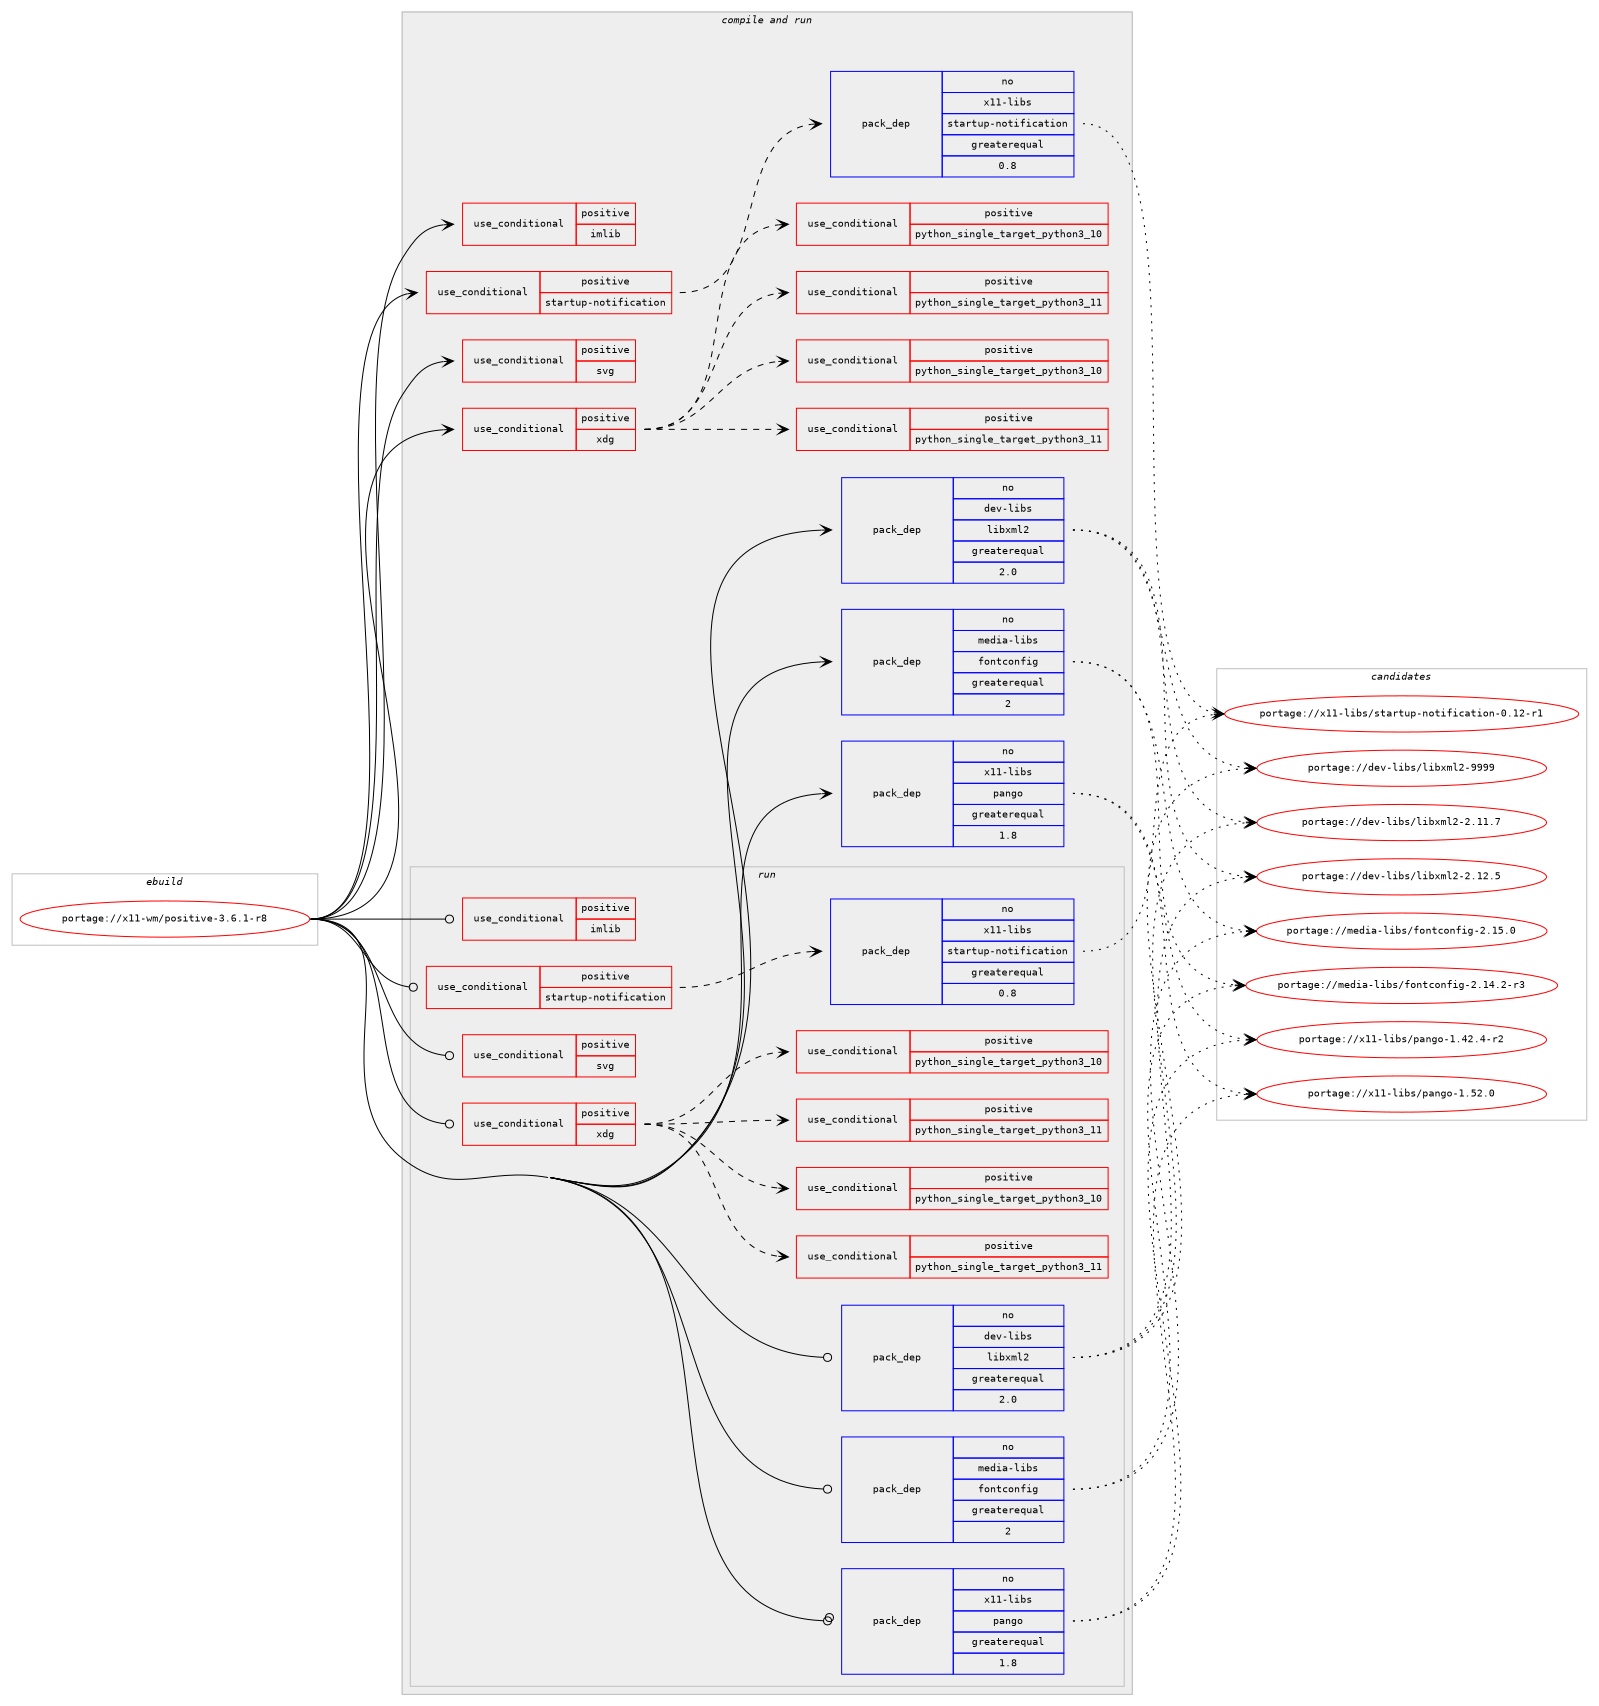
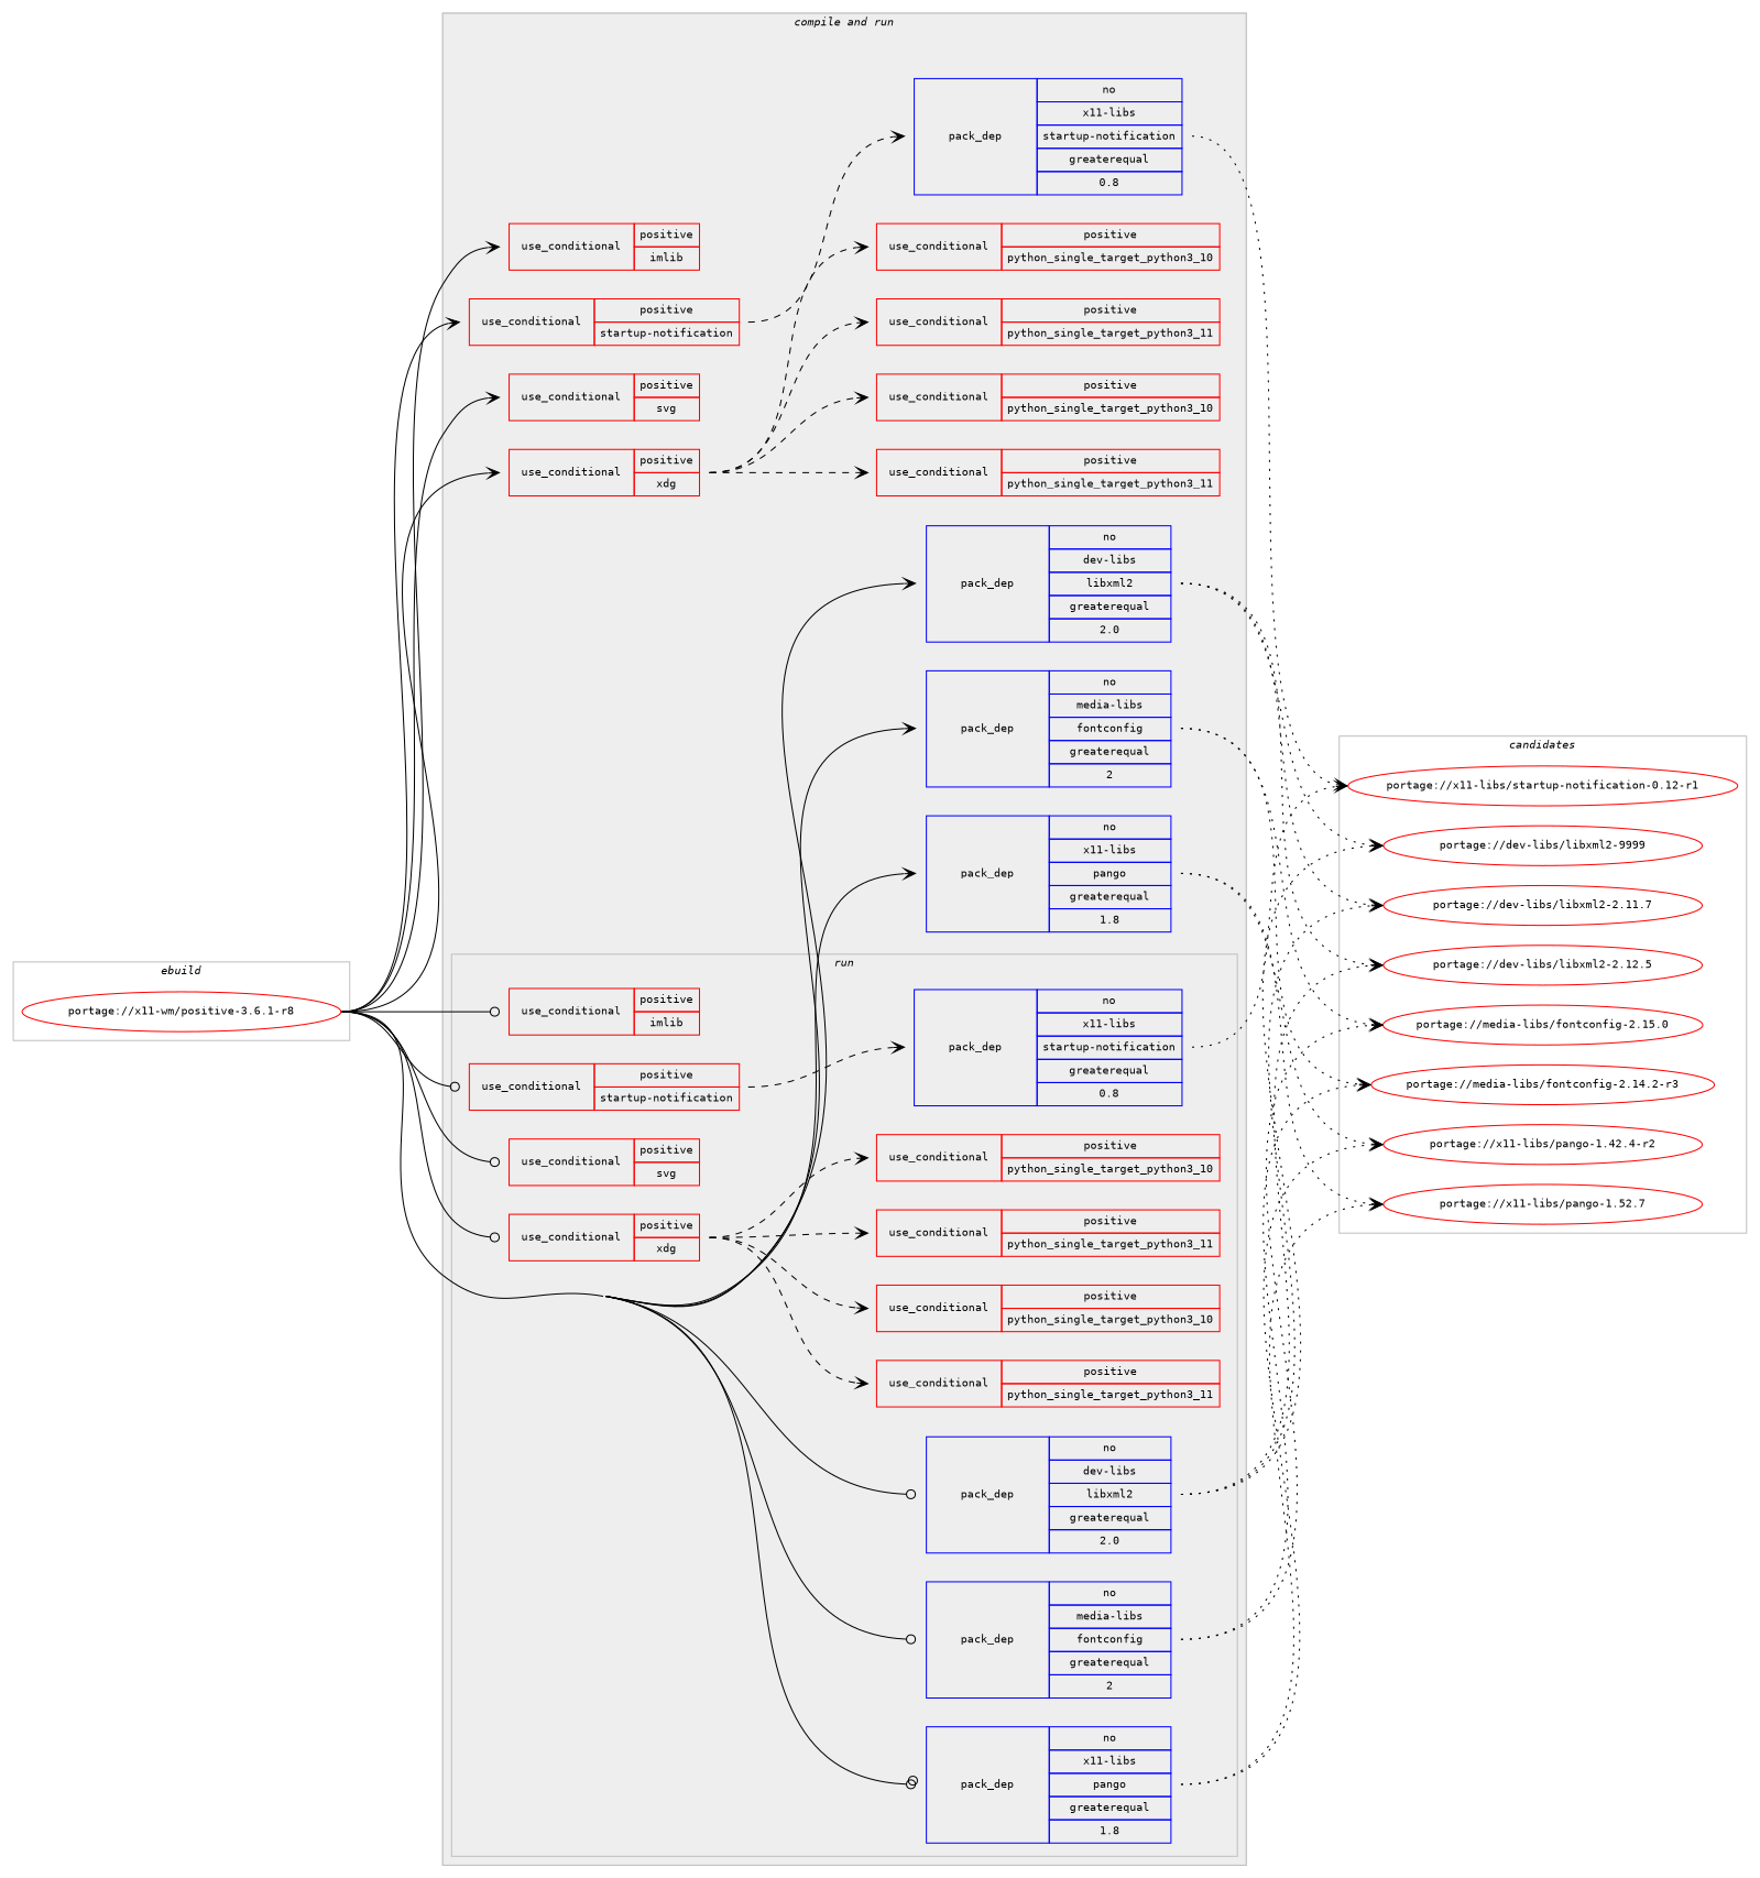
  digraph {
    compound=true
    concentrate=true
    fontname="DejaVu Sans Mono"
    fontsize=10
    newrank=true
    rankdir=LR
    ranksep=1.5
    node [color=red fontname="DejaVu Sans Mono" fontsize=10 shape=none]
    edge [arrowhead=vee fontname="DejaVu Sans Mono" headport=w style=dotted tailport=e weight=20]
    n1 [label="portage://x11-wm/positive-3.6.1-r8" width=4 shape=""]
    n2 [label=<<TABLE BORDER="0" CELLBORDER="1" CELLSPACING="0" CELLPADDING="4"><TR><TD ROWSPAN="3" CELLPADDING="10">use_conditional</TD></TR><TR><TD>positive</TD></TR><TR><TD>imlib</TD></TR></TABLE>>]
    n3 [color=blue label=<<TABLE BORDER="0" CELLBORDER="1" CELLSPACING="0" CELLPADDING="4" WIDTH="220"><TR><TD ROWSPAN="6" CELLPADDING="30">pack_dep</TD></TR><TR><TD WIDTH="110">no</TD></TR><TR><TD>x11-libs</TD></TR><TR><TD>startup-notification</TD></TR><TR><TD>greaterequal</TD></TR><TR><TD>0.8</TD></TR></TABLE>>]
    n4 [label=<<TABLE BORDER="0" CELLBORDER="1" CELLSPACING="0" CELLPADDING="4"><TR><TD ROWSPAN="3" CELLPADDING="10">use_conditional</TD></TR><TR><TD>positive</TD></TR><TR><TD>startup-notification</TD></TR></TABLE>>]
    n5 [label=<<TABLE BORDER="0" CELLBORDER="1" CELLSPACING="0" CELLPADDING="4"><TR><TD ROWSPAN="3" CELLPADDING="10">use_conditional</TD></TR><TR><TD>positive</TD></TR><TR><TD>svg</TD></TR></TABLE>>]
    n6 [label=<<TABLE BORDER="0" CELLBORDER="1" CELLSPACING="0" CELLPADDING="4"><TR><TD ROWSPAN="3" CELLPADDING="10">use_conditional</TD></TR><TR><TD>positive</TD></TR><TR><TD>python_single_target_python3_10</TD></TR></TABLE>>]
    n7 [label=<<TABLE BORDER="0" CELLBORDER="1" CELLSPACING="0" CELLPADDING="4"><TR><TD ROWSPAN="3" CELLPADDING="10">use_conditional</TD></TR><TR><TD>positive</TD></TR><TR><TD>python_single_target_python3_11</TD></TR></TABLE>>]
    n8 [label=<<TABLE BORDER="0" CELLBORDER="1" CELLSPACING="0" CELLPADDING="4"><TR><TD ROWSPAN="3" CELLPADDING="10">use_conditional</TD></TR><TR><TD>positive</TD></TR><TR><TD>python_single_target_python3_10</TD></TR></TABLE>>]
    n9 [label=<<TABLE BORDER="0" CELLBORDER="1" CELLSPACING="0" CELLPADDING="4"><TR><TD ROWSPAN="3" CELLPADDING="10">use_conditional</TD></TR><TR><TD>positive</TD></TR><TR><TD>python_single_target_python3_11</TD></TR></TABLE>>]
    n10 [label=<<TABLE BORDER="0" CELLBORDER="1" CELLSPACING="0" CELLPADDING="4"><TR><TD ROWSPAN="3" CELLPADDING="10">use_conditional</TD></TR><TR><TD>positive</TD></TR><TR><TD>xdg</TD></TR></TABLE>>]
    n11 [color=blue label=<<TABLE BORDER="0" CELLBORDER="1" CELLSPACING="0" CELLPADDING="4" WIDTH="220"><TR><TD ROWSPAN="6" CELLPADDING="30">pack_dep</TD></TR><TR><TD WIDTH="110">no</TD></TR><TR><TD>dev-libs</TD></TR><TR><TD>libxml2</TD></TR><TR><TD>greaterequal</TD></TR><TR><TD>2.0</TD></TR></TABLE>>]
    n12 [color=blue label=<<TABLE BORDER="0" CELLBORDER="1" CELLSPACING="0" CELLPADDING="4" WIDTH="220"><TR><TD ROWSPAN="6" CELLPADDING="30">pack_dep</TD></TR><TR><TD WIDTH="110">no</TD></TR><TR><TD>media-libs</TD></TR><TR><TD>fontconfig</TD></TR><TR><TD>greaterequal</TD></TR><TR><TD>2</TD></TR></TABLE>>]
    n13 [color=blue label=<<TABLE BORDER="0" CELLBORDER="1" CELLSPACING="0" CELLPADDING="4" WIDTH="220"><TR><TD ROWSPAN="6" CELLPADDING="30">pack_dep</TD></TR><TR><TD WIDTH="110">no</TD></TR><TR><TD>x11-libs</TD></TR><TR><TD>pango</TD></TR><TR><TD>greaterequal</TD></TR><TR><TD>1.8</TD></TR></TABLE>>]
    n14 [label=<<TABLE BORDER="0" CELLBORDER="1" CELLSPACING="0" CELLPADDING="4"><TR><TD ROWSPAN="3" CELLPADDING="10">use_conditional</TD></TR><TR><TD>positive</TD></TR><TR><TD>imlib</TD></TR></TABLE>>]
    n15 [color=blue label=<<TABLE BORDER="0" CELLBORDER="1" CELLSPACING="0" CELLPADDING="4" WIDTH="220"><TR><TD ROWSPAN="6" CELLPADDING="30">pack_dep</TD></TR><TR><TD WIDTH="110">no</TD></TR><TR><TD>x11-libs</TD></TR><TR><TD>startup-notification</TD></TR><TR><TD>greaterequal</TD></TR><TR><TD>0.8</TD></TR></TABLE>>]
    n16 [label=<<TABLE BORDER="0" CELLBORDER="1" CELLSPACING="0" CELLPADDING="4"><TR><TD ROWSPAN="3" CELLPADDING="10">use_conditional</TD></TR><TR><TD>positive</TD></TR><TR><TD>startup-notification</TD></TR></TABLE>>]
    n17 [label=<<TABLE BORDER="0" CELLBORDER="1" CELLSPACING="0" CELLPADDING="4"><TR><TD ROWSPAN="3" CELLPADDING="10">use_conditional</TD></TR><TR><TD>positive</TD></TR><TR><TD>svg</TD></TR></TABLE>>]
    n18 [label=<<TABLE BORDER="0" CELLBORDER="1" CELLSPACING="0" CELLPADDING="4"><TR><TD ROWSPAN="3" CELLPADDING="10">use_conditional</TD></TR><TR><TD>positive</TD></TR><TR><TD>python_single_target_python3_10</TD></TR></TABLE>>]
    n19 [label=<<TABLE BORDER="0" CELLBORDER="1" CELLSPACING="0" CELLPADDING="4"><TR><TD ROWSPAN="3" CELLPADDING="10">use_conditional</TD></TR><TR><TD>positive</TD></TR><TR><TD>python_single_target_python3_11</TD></TR></TABLE>>]
    n20 [label=<<TABLE BORDER="0" CELLBORDER="1" CELLSPACING="0" CELLPADDING="4"><TR><TD ROWSPAN="3" CELLPADDING="10">use_conditional</TD></TR><TR><TD>positive</TD></TR><TR><TD>python_single_target_python3_10</TD></TR></TABLE>>]
    n21 [label=<<TABLE BORDER="0" CELLBORDER="1" CELLSPACING="0" CELLPADDING="4"><TR><TD ROWSPAN="3" CELLPADDING="10">use_conditional</TD></TR><TR><TD>positive</TD></TR><TR><TD>python_single_target_python3_11</TD></TR></TABLE>>]
    n22 [label=<<TABLE BORDER="0" CELLBORDER="1" CELLSPACING="0" CELLPADDING="4"><TR><TD ROWSPAN="3" CELLPADDING="10">use_conditional</TD></TR><TR><TD>positive</TD></TR><TR><TD>xdg</TD></TR></TABLE>>]
    n23 [color=blue label=<<TABLE BORDER="0" CELLBORDER="1" CELLSPACING="0" CELLPADDING="4" WIDTH="220"><TR><TD ROWSPAN="6" CELLPADDING="30">pack_dep</TD></TR><TR><TD WIDTH="110">no</TD></TR><TR><TD>dev-libs</TD></TR><TR><TD>libxml2</TD></TR><TR><TD>greaterequal</TD></TR><TR><TD>2.0</TD></TR></TABLE>>]
    n24 [color=blue label=<<TABLE BORDER="0" CELLBORDER="1" CELLSPACING="0" CELLPADDING="4" WIDTH="220"><TR><TD ROWSPAN="6" CELLPADDING="30">pack_dep</TD></TR><TR><TD WIDTH="110">no</TD></TR><TR><TD>media-libs</TD></TR><TR><TD>fontconfig</TD></TR><TR><TD>greaterequal</TD></TR><TR><TD>2</TD></TR></TABLE>>]
    n25 [color=blue label=<<TABLE BORDER="0" CELLBORDER="1" CELLSPACING="0" CELLPADDING="4" WIDTH="220"><TR><TD ROWSPAN="6" CELLPADDING="30">pack_dep</TD></TR><TR><TD WIDTH="110">no</TD></TR><TR><TD>x11-libs</TD></TR><TR><TD>pango</TD></TR><TR><TD>greaterequal</TD></TR><TR><TD>1.8</TD></TR></TABLE>>]
    n26 [label="portage://media-libs/fontconfig-2.14.2-r3" width=4 shape=""]
    n27 [label="portage://media-libs/fontconfig-2.15.0" width=4 shape=""]
    n28 [label="portage://x11-libs/startup-notification-0.12-r1" width=4 shape=""]
    n29 [label="portage://dev-libs/libxml2-2.11.7" width=4 shape=""]
    n30 [label="portage://dev-libs/libxml2-2.12.5" width=4 shape=""]
    n31 [label="portage://dev-libs/libxml2-9999" width=4 shape=""]
    n32 [label="portage://x11-libs/pango-1.42.4-r2" width=4 shape=""]
-   n33 [label="portage://x11-libs/pango-1.52.0" width=4 shape=""]
+   n33 [label="portage://x11-libs/pango-1.52.7" width=4 shape=""]
    subgraph cluster_1 {
      color=gray
      label=<<i>ebuild</i>>
      rank=same
      n1
    }
    subgraph cluster_2 {
      color=gray
      label=<<i>dependencies</i>>
      subgraph cluster_3 {
        color=gray
        fillcolor="#eeeeee"
        label=<<i>compile</i>>
        style=filled
        subgraph sub_4 {
          color=gray
          fillcolor="#eeeeee"
          label=<<i>compile</i>>
          style=filled
          n2
        }
        subgraph sub_5 {
          color=gray
          fillcolor="#eeeeee"
          label=<<i>compile</i>>
          style=filled
          n4
          subgraph sub_6 {
            color=gray
            fillcolor="#eeeeee"
            label=<<i>compile</i>>
            style=filled
            n3
          }
        }
        subgraph sub_7 {
          color=gray
          fillcolor="#eeeeee"
          label=<<i>compile</i>>
          style=filled
          n5
        }
        subgraph sub_8 {
          color=gray
          fillcolor="#eeeeee"
          label=<<i>compile</i>>
          style=filled
          n10
          subgraph sub_9 {
            color=gray
            fillcolor="#eeeeee"
            label=<<i>compile</i>>
            style=filled
            n6
          }
          subgraph sub_10 {
            color=gray
            fillcolor="#eeeeee"
            label=<<i>compile</i>>
            style=filled
            n7
          }
          subgraph sub_11 {
            color=gray
            fillcolor="#eeeeee"
            label=<<i>compile</i>>
            style=filled
            n8
          }
          subgraph sub_12 {
            color=gray
            fillcolor="#eeeeee"
            label=<<i>compile</i>>
            style=filled
            n9
          }
        }
        subgraph sub_13 {
          color=gray
          fillcolor="#eeeeee"
          label=<<i>compile</i>>
          style=filled
          n11
        }
        subgraph sub_14 {
          color=gray
          fillcolor="#eeeeee"
          label=<<i>compile</i>>
          style=filled
          n12
        }
        subgraph sub_15 {
          color=gray
          fillcolor="#eeeeee"
          label=<<i>compile</i>>
          style=filled
          n13
        }
      }
      subgraph cluster_16 {
        color=gray
        fillcolor="#eeeeee"
        label=<<i>compile and run</i>>
        style=filled
      }
      subgraph cluster_17 {
        color=gray
        fillcolor="#eeeeee"
        label=<<i>run</i>>
        style=filled
        subgraph sub_18 {
          color=gray
          fillcolor="#eeeeee"
          label=<<i>run</i>>
          style=filled
          n14
        }
        subgraph sub_19 {
          color=gray
          fillcolor="#eeeeee"
          label=<<i>run</i>>
          style=filled
          n16
          subgraph sub_20 {
            color=gray
            fillcolor="#eeeeee"
            label=<<i>run</i>>
            style=filled
            n15
          }
        }
        subgraph sub_21 {
          color=gray
          fillcolor="#eeeeee"
          label=<<i>run</i>>
          style=filled
          n17
        }
        subgraph sub_22 {
          color=gray
          fillcolor="#eeeeee"
          label=<<i>run</i>>
          style=filled
          n22
          subgraph sub_23 {
            color=gray
            fillcolor="#eeeeee"
            label=<<i>run</i>>
            style=filled
            n18
          }
          subgraph sub_24 {
            color=gray
            fillcolor="#eeeeee"
            label=<<i>run</i>>
            style=filled
            n19
          }
          subgraph sub_25 {
            color=gray
            fillcolor="#eeeeee"
            label=<<i>run</i>>
            style=filled
            n20
          }
          subgraph sub_26 {
            color=gray
            fillcolor="#eeeeee"
            label=<<i>run</i>>
            style=filled
            n21
          }
        }
        subgraph sub_27 {
          color=gray
          fillcolor="#eeeeee"
          label=<<i>run</i>>
          style=filled
          n23
        }
        subgraph sub_28 {
          color=gray
          fillcolor="#eeeeee"
          label=<<i>run</i>>
          style=filled
          n24
        }
        subgraph sub_29 {
          color=gray
          fillcolor="#eeeeee"
          label=<<i>run</i>>
          style=filled
          n25
        }
      }
    }
    subgraph cluster_30 {
      color=gray
      label=<<i>candidates</i>>
      rank=same
      subgraph sub_31 {
        color=black
        label=<<i>candidates</i>>
        nodesep=1
        rank=same
        n26
        n27
      }
      subgraph sub_32 {
        color=black
        label=<<i>candidates</i>>
        nodesep=1
        rank=same
        n28
      }
      subgraph sub_33 {
        color=black
        label=<<i>candidates</i>>
        nodesep=1
        rank=same
        n29
        n30
        n31
      }
      subgraph sub_34 {
        color=black
        label=<<i>candidates</i>>
        nodesep=1
        rank=same
        n32
        n33
      }
      subgraph sub_35 {
        color=black
        label=<<i>candidates</i>>
        nodesep=1
        rank=same
        n28
      }
      subgraph sub_36 {
        color=black
        label=<<i>candidates</i>>
        nodesep=1
        rank=same
        n29
        n30
        n31
      }
      subgraph sub_37 {
        color=black
        label=<<i>candidates</i>>
        nodesep=1
        rank=same
        n26
        n27
      }
      subgraph sub_38 {
        color=black
        label=<<i>candidates</i>>
        nodesep=1
        rank=same
        n32
        n33
      }
    }
    n1 -> n2 [style=solid]
    n1 -> n4 [style=solid]
    n1 -> n5 [style=solid]
    n1 -> n10 [style=solid]
    n1 -> n11 [style=solid]
    n1 -> n12 [style=solid]
    n1 -> n13 [style=solid]
    n1 -> n14 [arrowhead=odot style=solid]
    n1 -> n16 [arrowhead=odot style=solid]
    n1 -> n17 [arrowhead=odot style=solid]
    n1 -> n22 [arrowhead=odot style=solid]
    n1 -> n23 [arrowhead=odot style=solid]
    n1 -> n24 [arrowhead=odot style=solid]
    n1 -> n25 [arrowhead=odot style=solid]
    n3 -> n28 [weight=100]
    n4 -> n3 [style=dashed]
    n10 -> n6 [style=dashed]
    n10 -> n7 [style=dashed]
    n10 -> n8 [style=dashed]
    n10 -> n9 [style=dashed]
    n11 -> n29 [weight=100]
    n11 -> n30 [weight=100]
    n11 -> n31 [weight=100]
    n12 -> n26 [weight=100]
    n12 -> n27 [weight=100]
    n13 -> n32 [weight=100]
    n13 -> n33 [weight=100]
    n15 -> n28 [weight=100]
    n16 -> n15 [style=dashed]
    n22 -> n18 [style=dashed]
    n22 -> n19 [style=dashed]
    n22 -> n20 [style=dashed]
    n22 -> n21 [style=dashed]
    n23 -> n29 [weight=100]
    n23 -> n30 [weight=100]
    n23 -> n31 [weight=100]
    n24 -> n26 [weight=100]
    n24 -> n27 [weight=100]
    n25 -> n32 [weight=100]
    n25 -> n33 [weight=100]
  }
